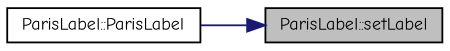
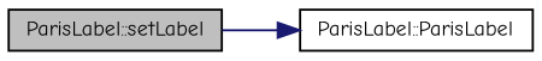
  digraph {
    rankdir=RL
    fontname="Comic Neue"
    node [color=black fontname="Comic Neue" fontsize=10 shape=record style=filled]
    n1 [fillcolor=grey75 fontcolor=black height=0.2 label="ParisLabel::setLabel" width=0.4]
    n2 [fillcolor=white height=0.2 label="ParisLabel::ParisLabel" width=0.4]
-   n1 -> n2 [color=midnightblue dir=back fontname="Comic Neue" fontsize=10 labelfontname=Helvetica labelfontsize=10 style=solid]
+   n2 -> n1 [color=midnightblue dir=back fontname="Comic Neue" fontsize=10 labelfontname=Helvetica labelfontsize=10 style=solid]
  }
